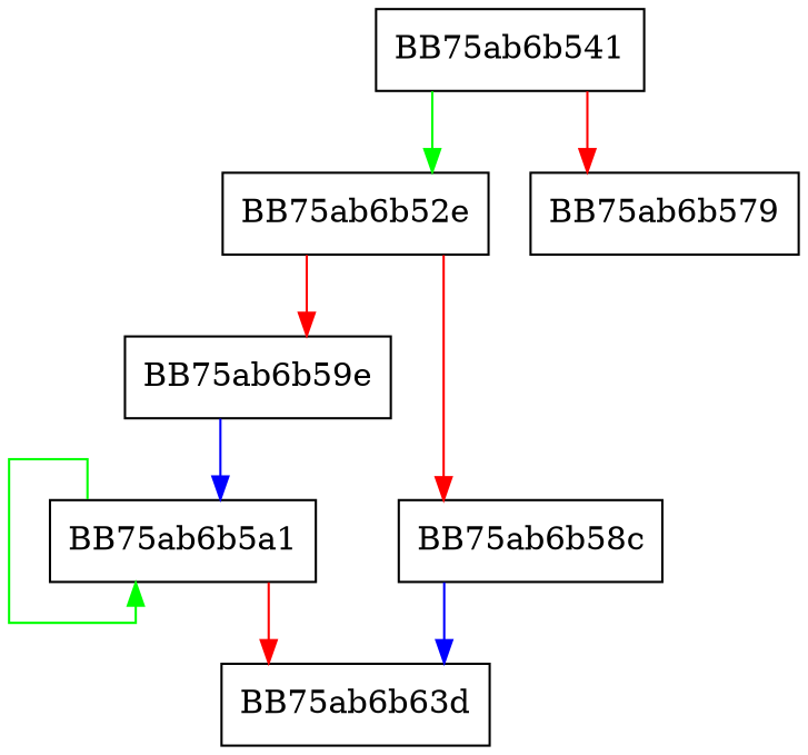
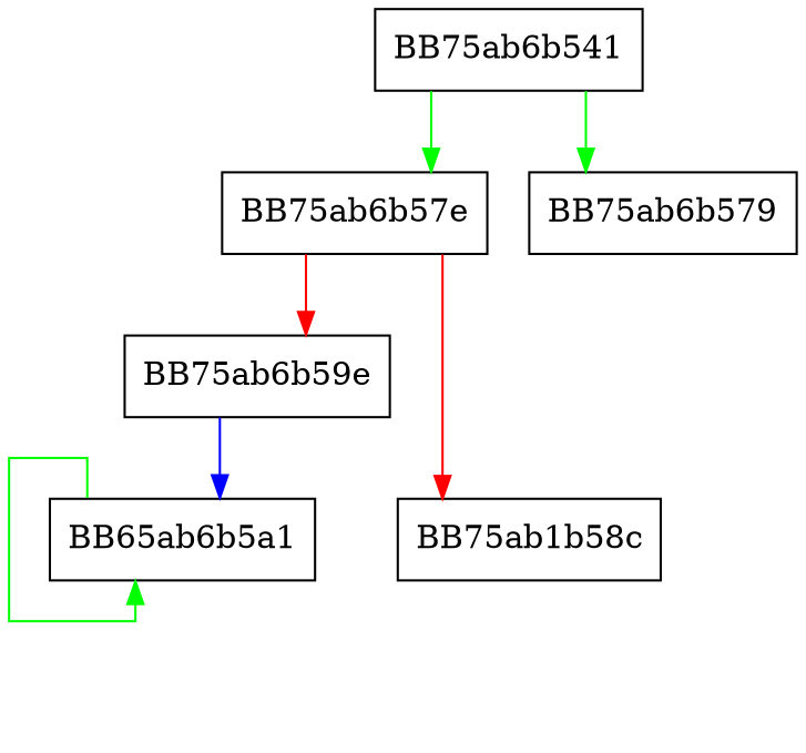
  digraph {
    splines=ortho
    node [shape=box]
    edge [color=red]
    n1 [label=BB75ab6b541]
-   BB75ab6b57e [label=BB75ab6b52e]
+   BB75ab6b57e
    BB75ab6b579
    BB75ab6b59e
-   BB75ab6b58c
-   BB75ab6b5a1
-   BB75ab6b63d
+   BB75ab6b58c [label=BB75ab1b58c]
+   BB75ab6b5a1 [label=BB65ab6b5a1]
    n1 -> BB75ab6b57e [color=green]
-   n1 -> BB75ab6b579
+   n1 -> BB75ab6b579 [color=green]
    BB75ab6b57e -> BB75ab6b59e
    BB75ab6b57e -> BB75ab6b58c
    BB75ab6b59e -> BB75ab6b5a1 [color=blue]
-   BB75ab6b58c -> BB75ab6b63d [color=blue]
    BB75ab6b5a1 -> BB75ab6b5a1 [color=green]
-   BB75ab6b5a1 -> BB75ab6b63d
  }
